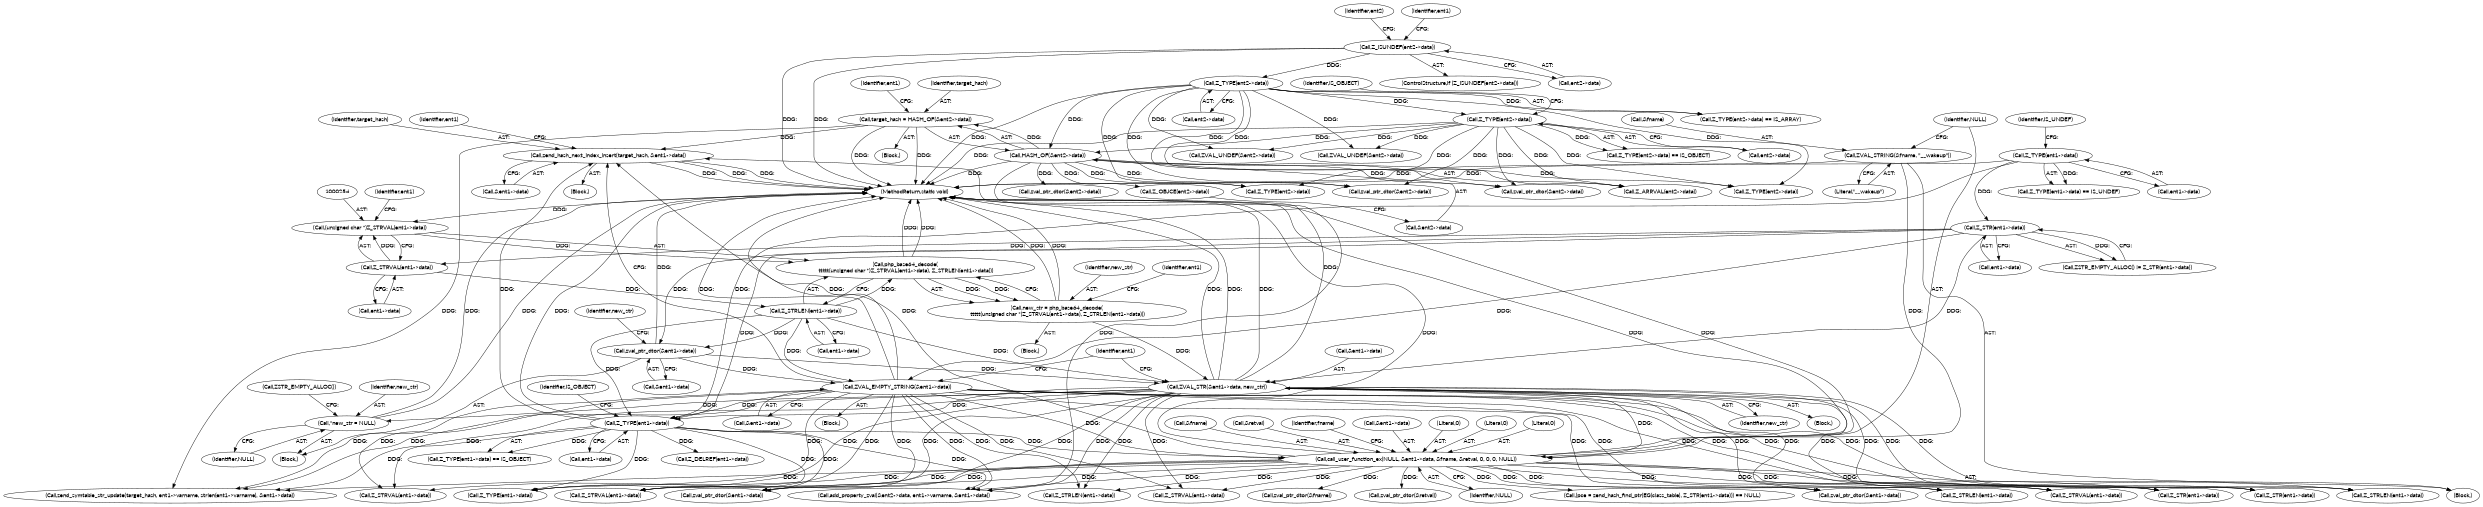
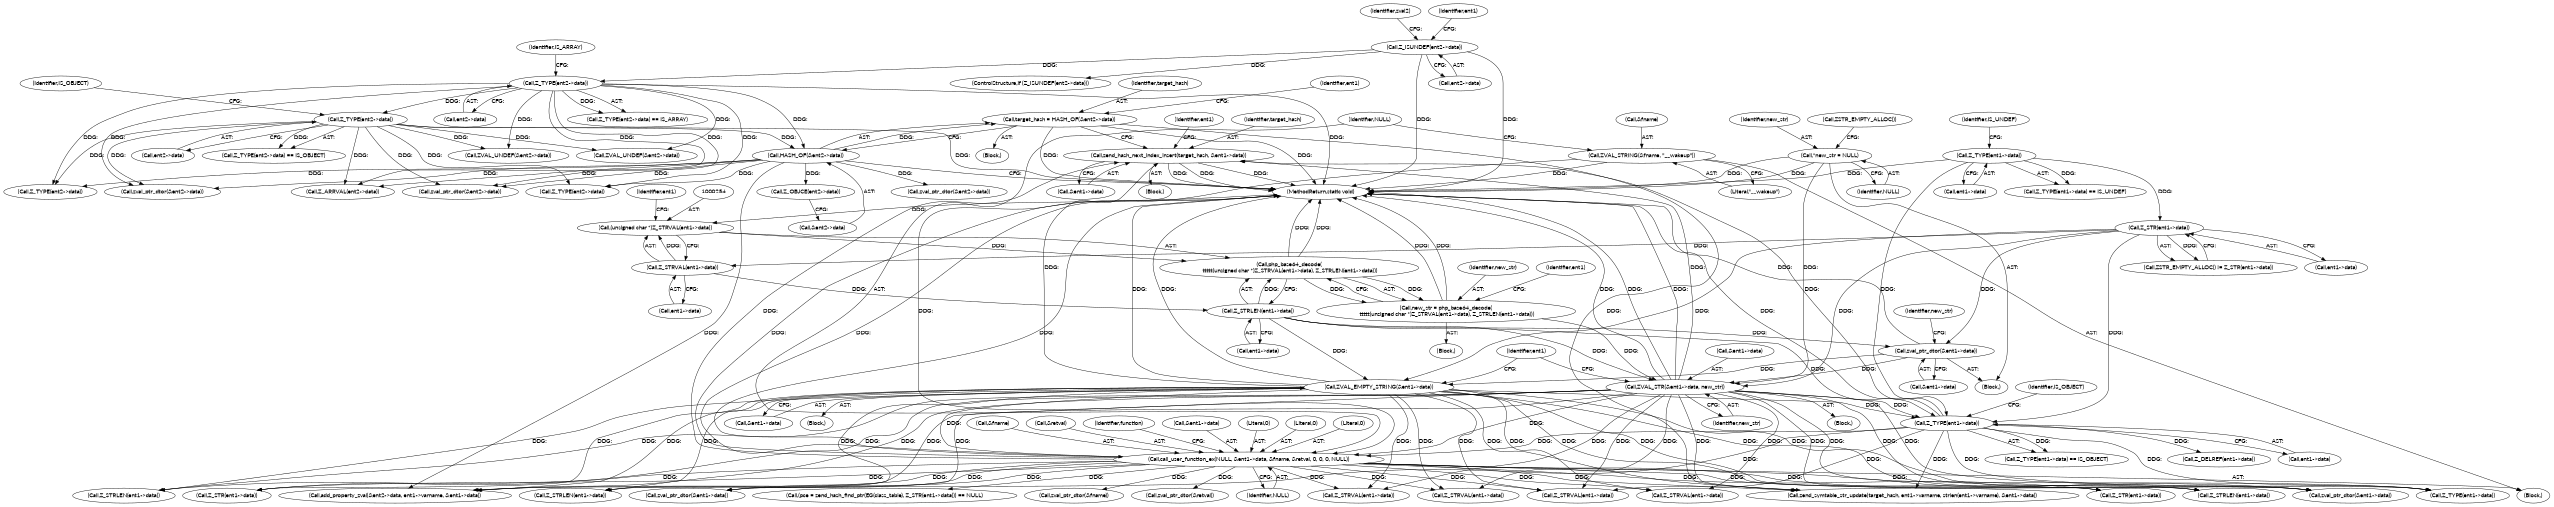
  digraph {
    fontname=Lato
    node [fontname=Lato]
    edge [fontname=Lato]
    n1 [label="(Call,zend_hash_next_index_insert(target_hash, &ent1->data))"]
    n2 [label="(Call,&ent1->data)"]
    n3 [label="(MethodReturn,static void)"]
    n4 [label="(Block,)"]
    n5 [label="(Call,(unsigned char *)Z_STRVAL(ent1->data))"]
    n6 [label="(Call,target_hash = HASH_OF(&ent2->data))"]
    n7 [label="(Call,HASH_OF(&ent2->data))"]
    n8 [label="(Block,)"]
    n9 [label="(Call,zend_symtable_str_update(target_hash, ent1->varname, strlen(ent1->varname), &ent1->data))"]
    n10 [label="(Call,add_property_zval(&ent2->data, ent1->varname, &ent1->data))"]
    n11 [label="(Call,Z_ARRVAL(ent2->data))"]
    n12 [label="(Call,Z_OBJCE(ent2->data))"]
    n13 [label="(Call,zval_ptr_dtor(&ent2->data))"]
    n14 [label="(Call,Z_TYPE(ent2->data))"]
    n15 [label="(Call,Z_TYPE(ent2->data))"]
    n16 [label="(Call,zval_ptr_dtor(&ent2->data))"]
    n17 [label="(Call,zval_ptr_dtor(&ent2->data))"]
    n18 [label="(Call,&ent2->data)"]
    n19 [label="(Call,Z_TYPE(ent2->data))"]
    n20 [label="(Call,Z_TYPE(ent2->data))"]
    n21 [label="(Call,Z_TYPE(ent2->data) == IS_ARRAY)"]
    n22 [label="(Call,ent2->data)"]
    n23 [label="(Call,ZVAL_UNDEF(&ent2->data))"]
    n24 [label="(Call,ZVAL_UNDEF(&ent2->data))"]
    n25 [label="(Call,Z_TYPE(ent2->data) == IS_OBJECT)"]
    n26 [label="(Call,ent2->data)"]
    n27 [label="(Call,Z_ISUNDEF(ent2->data))"]
    n28 [label="(ControlStructure,if (Z_ISUNDEF(ent2->data)))"]
    n29 [label="(Call,ent2->data)"]
    n30 [label="(Call,ZVAL_EMPTY_STRING(&ent1->data))"]
    n31 [label="(Call,Z_TYPE(ent1->data))"]
    n32 [label="(Call,call_user_function_ex(NULL, &ent1->data, &fname, &retval, 0, 0, 0, NULL))"]
    n33 [label="(Call,Z_TYPE(ent1->data))"]
    n34 [label="(Call,&ent1->data)"]
    n35 [label="(Call,Z_STRLEN(ent1->data))"]
    n36 [label="(Call,Z_STRVAL(ent1->data))"]
    n37 [label="(Call,zval_ptr_dtor(&ent1->data))"]
    n38 [label="(Call,Z_STRVAL(ent1->data))"]
    n39 [label="(Call,zval_ptr_dtor(&ent1->data))"]
    n40 [label="(Call,Z_STRVAL(ent1->data))"]
    n41 [label="(Call,Z_STRLEN(ent1->data))"]
    n42 [label="(Call,Z_STRVAL(ent1->data))"]
    n43 [label="(Call,Z_STR(ent1->data))"]
    n44 [label="(Block,)"]
    n45 [label="(Call,Z_STR(ent1->data))"]
    n46 [label="(Call,Z_STRLEN(ent1->data))"]
    n47 [label="(Call,Z_TYPE(ent1->data) == IS_OBJECT)"]
    n48 [label="(Call,Z_DELREF(ent1->data))"]
    n49 [label="(Call,ent1->data)"]
    n50 [label="(Call,zval_ptr_dtor(&fname))"]
    n51 [label="(Call,zval_ptr_dtor(&retval))"]
    n52 [label="(Identifier,NULL)"]
    n53 [label="(Block,)"]
    n54 [label="(Call,(pce = zend_hash_find_ptr(EG(class_table), Z_STR(ent1->data))) == NULL)"]
    n55 [label="(Call,Z_STRLEN(ent1->data))"]
    n56 [label="(Call,zval_ptr_dtor(&ent1->data))"]
    n57 [label="(Call,ZVAL_STR(&ent1->data, new_str))"]
    n58 [label="(Call,php_base64_decode(\n \t\t\t\t\t(unsigned char *)Z_STRVAL(ent1->data), Z_STRLEN(ent1->data)))"]
    n59 [label="(Call,ent1->data)"]
    n60 [label="(Block,)"]
    n61 [label="(Call,&ent1->data)"]
    n62 [label="(Identifier,new_str)"]
    n63 [label="(Block,)"]
    n64 [label="(Call,new_str = php_base64_decode(\n \t\t\t\t\t(unsigned char *)Z_STRVAL(ent1->data), Z_STRLEN(ent1->data)))"]
    n65 [label="(Call,Z_STRVAL(ent1->data))"]
    n66 [label="(Call,ent1->data)"]
    n67 [label="(Call,Z_STR(ent1->data))"]
    n68 [label="(Call,ent1->data)"]
    n69 [label="(Call,ZSTR_EMPTY_ALLOC() != Z_STR(ent1->data))"]
    n70 [label="(Call,Z_TYPE(ent1->data))"]
    n71 [label="(Call,ent1->data)"]
    n72 [label="(Call,Z_TYPE(ent1->data) == IS_UNDEF)"]
    n73 [label="(Block,)"]
    n74 [label="(Call,*new_str = NULL)"]
    n75 [label="(Identifier,NULL)"]
    n76 [label="(Call,ZVAL_STRING(&fname, \"__wakeup\"))"]
    n77 [label="(Literal,\"__wakeup\")"]
    n78 [label="(Call,ZSTR_EMPTY_ALLOC())"]
-   n79 [label="(Identifier,ent2)"]
+   n79 [label="(Identifier,zval2)"]
    n80 [label="(Call,&ent1->data)"]
-   n81 [label="(Identifier,fname)"]
+   n81 [label="(Identifier,function)"]
    n82 [label="(Identifier,target_hash)"]
    n83 [label="(Identifier,new_str)"]
    n84 [label="(Call,&ent1->data)"]
    n85 [label="(Identifier,ent1)"]
    n86 [label="(Identifier,ent1)"]
    n87 [label="(Identifier,ent1)"]
    n88 [label="(Identifier,new_str)"]
    n89 [label="(Identifier,IS_UNDEF)"]
    n90 [label="(Identifier,new_str)"]
    n91 [label="(Call,&fname)"]
    n92 [label="(Identifier,target_hash)"]
    n93 [label="(Identifier,ent1)"]
    n94 [label="(Identifier,ent1)"]
    n95 [label="(Literal,0)"]
+   n96 [label="(Identifier,IS_ARRAY)"]
    n97 [label="(Literal,0)"]
    n98 [label="(Literal,0)"]
    n99 [label="(Call,&fname)"]
    n100 [label="(Identifier,NULL)"]
    n101 [label="(Identifier,IS_OBJECT)"]
    n102 [label="(Call,&retval)"]
    n103 [label="(Identifier,ent1)"]
    n104 [label="(Identifier,IS_OBJECT)"]
    1000254
    n1 -> n2 [label="CFG: "]
    n1 -> n3 [label="DDG: "]
    n1 -> n3 [label="DDG: "]
    n1 -> n3 [label="DDG: "]
    n1 -> n4 [label="AST: "]
    n2 -> n1 [label="AST: "]
    n3 -> n5 [label="DDG: "]
    n5 -> n58 [label="AST: "]
    n5 -> n58 [label="DDG: "]
    n5 -> n65 [label="CFG: "]
-   n6 -> n1 [label="DDG: "]
+   n6 -> n1 [label="CFG: "]
    n6 -> n3 [label="DDG: "]
    n6 -> n3 [label="DDG: "]
-   n6 -> n7 [label="AST: "]
+   n6 -> n7 [label="CFG: "]
    n6 -> n8 [label="AST: "]
    n6 -> n9 [label="DDG: "]
-   n7 -> n3 [label="DDG: "]
+   n7 -> n3 [label="CFG: "]
    n7 -> n6 [label="AST: "]
    n7 -> n6 [label="DDG: "]
    n7 -> n10 [label="DDG: "]
-   n7 -> n11 [label="AST: "]
+   n7 -> n11 [label="DDG: "]
    n7 -> n12 [label="DDG: "]
    n7 -> n13 [label="DDG: "]
    n7 -> n14 [label="DDG: "]
    n7 -> n15 [label="DDG: "]
    n7 -> n16 [label="DDG: "]
    n7 -> n17 [label="DDG: "]
    n12 -> n18 [label="CFG: "]
    n18 -> n7 [label="AST: "]
    n19 -> n3 [label="DDG: "]
    n19 -> n7 [label="DDG: "]
    n19 -> n11 [label="DDG: "]
    n19 -> n13 [label="DDG: "]
    n19 -> n14 [label="DDG: "]
    n19 -> n15 [label="DDG: "]
    n19 -> n16 [label="DDG: "]
    n19 -> n20 [label="DDG: "]
    n19 -> n21 [label="AST: "]
    n19 -> n21 [label="DDG: "]
    n19 -> n22 [label="CFG: "]
    n19 -> n23 [label="DDG: "]
    n19 -> n24 [label="DDG: "]
    n20 -> n3 [label="DDG: "]
    n20 -> n7 [label="DDG: "]
    n20 -> n11 [label="DDG: "]
    n20 -> n13 [label="DDG: "]
    n20 -> n14 [label="DDG: "]
    n20 -> n15 [label="DDG: "]
    n20 -> n16 [label="DDG: "]
    n20 -> n23 [label="DDG: "]
    n20 -> n24 [label="DDG: "]
    n20 -> n25 [label="AST: "]
    n20 -> n25 [label="DDG: "]
    n20 -> n26 [label="CFG: "]
    n22 -> n19 [label="AST: "]
    n26 -> n20 [label="AST: "]
    n27 -> n3 [label="DDG: "]
    n27 -> n3 [label="DDG: "]
    n27 -> n19 [label="DDG: "]
-   n27 -> n28 [label="AST: "]
+   n27 -> n28 [label="DDG: "]
    n27 -> n29 [label="CFG: "]
    n29 -> n27 [label="AST: "]
-   n30 -> n1 [label="CFG: "]
+   n30 -> n1 [label="DDG: "]
    n30 -> n3 [label="DDG: "]
    n30 -> n3 [label="DDG: "]
    n30 -> n9 [label="DDG: "]
    n30 -> n10 [label="DDG: "]
    n30 -> n31 [label="DDG: "]
    n30 -> n32 [label="DDG: "]
    n30 -> n33 [label="DDG: "]
    n30 -> n34 [label="CFG: "]
    n30 -> n35 [label="DDG: "]
    n30 -> n36 [label="DDG: "]
    n30 -> n37 [label="DDG: "]
    n30 -> n38 [label="DDG: "]
    n30 -> n39 [label="DDG: "]
    n30 -> n40 [label="DDG: "]
    n30 -> n41 [label="DDG: "]
    n30 -> n42 [label="DDG: "]
    n30 -> n43 [label="DDG: "]
    n30 -> n44 [label="AST: "]
    n30 -> n45 [label="DDG: "]
    n30 -> n46 [label="DDG: "]
    n31 -> n1 [label="DDG: "]
    n31 -> n3 [label="DDG: "]
    n31 -> n9 [label="DDG: "]
    n31 -> n10 [label="DDG: "]
    n31 -> n32 [label="DDG: "]
    n31 -> n33 [label="DDG: "]
    n31 -> n37 [label="DDG: "]
    n31 -> n40 [label="DDG: "]
    n31 -> n47 [label="AST: "]
    n31 -> n47 [label="DDG: "]
    n31 -> n48 [label="DDG: "]
    n31 -> n49 [label="CFG: "]
    n32 -> n1 [label="DDG: "]
    n32 -> n3 [label="DDG: "]
    n32 -> n3 [label="DDG: "]
    n32 -> n3 [label="DDG: "]
    n32 -> n9 [label="DDG: "]
    n32 -> n10 [label="DDG: "]
    n32 -> n33 [label="DDG: "]
    n32 -> n35 [label="DDG: "]
    n32 -> n36 [label="DDG: "]
    n32 -> n37 [label="DDG: "]
    n32 -> n38 [label="DDG: "]
    n32 -> n39 [label="DDG: "]
    n32 -> n40 [label="DDG: "]
    n32 -> n41 [label="DDG: "]
    n32 -> n42 [label="DDG: "]
    n32 -> n43 [label="DDG: "]
    n32 -> n45 [label="DDG: "]
    n32 -> n46 [label="DDG: "]
    n32 -> n50 [label="DDG: "]
    n32 -> n51 [label="DDG: "]
    n32 -> n52 [label="CFG: "]
    n32 -> n53 [label="AST: "]
    n32 -> n54 [label="DDG: "]
    n34 -> n30 [label="AST: "]
    n49 -> n31 [label="AST: "]
    n52 -> n32 [label="AST: "]
    n55 -> n30 [label="DDG: "]
    n55 -> n31 [label="DDG: "]
    n55 -> n56 [label="DDG: "]
    n55 -> n57 [label="DDG: "]
    n55 -> n58 [label="AST: "]
    n55 -> n58 [label="DDG: "]
    n55 -> n59 [label="CFG: "]
    n56 -> n3 [label="DDG: "]
    n56 -> n30 [label="DDG: "]
    n56 -> n57 [label="DDG: "]
    n56 -> n60 [label="AST: "]
    n56 -> n61 [label="CFG: "]
    n57 -> n1 [label="DDG: "]
    n57 -> n3 [label="DDG: "]
    n57 -> n3 [label="DDG: "]
    n57 -> n3 [label="DDG: "]
    n57 -> n9 [label="DDG: "]
    n57 -> n10 [label="DDG: "]
    n57 -> n31 [label="DDG: "]
    n57 -> n32 [label="DDG: "]
    n57 -> n33 [label="DDG: "]
    n57 -> n35 [label="DDG: "]
    n57 -> n36 [label="DDG: "]
    n57 -> n37 [label="DDG: "]
    n57 -> n38 [label="DDG: "]
    n57 -> n39 [label="DDG: "]
    n57 -> n40 [label="DDG: "]
    n57 -> n41 [label="DDG: "]
    n57 -> n42 [label="DDG: "]
    n57 -> n43 [label="DDG: "]
    n57 -> n45 [label="DDG: "]
    n57 -> n46 [label="DDG: "]
    n57 -> n62 [label="CFG: "]
    n57 -> n63 [label="AST: "]
    n58 -> n3 [label="DDG: "]
    n58 -> n3 [label="DDG: "]
    n58 -> n55 [label="CFG: "]
    n58 -> n64 [label="AST: "]
    n58 -> n64 [label="DDG: "]
    n58 -> n64 [label="DDG: "]
    n59 -> n55 [label="AST: "]
    n61 -> n56 [label="AST: "]
    n62 -> n57 [label="AST: "]
    n64 -> n3 [label="DDG: "]
    n64 -> n3 [label="DDG: "]
    n64 -> n57 [label="DDG: "]
    n64 -> n58 [label="CFG: "]
    n64 -> n73 [label="AST: "]
    n65 -> n5 [label="AST: "]
    n65 -> n5 [label="DDG: "]
    n65 -> n55 [label="DDG: "]
    n65 -> n66 [label="CFG: "]
    n66 -> n65 [label="AST: "]
    n67 -> n30 [label="DDG: "]
    n67 -> n31 [label="DDG: "]
    n67 -> n56 [label="DDG: "]
    n67 -> n57 [label="DDG: "]
    n67 -> n65 [label="DDG: "]
    n67 -> n68 [label="CFG: "]
    n67 -> n69 [label="AST: "]
    n67 -> n69 [label="DDG: "]
    n68 -> n67 [label="AST: "]
    n69 -> n67 [label="CFG: "]
    n70 -> n3 [label="DDG: "]
    n70 -> n31 [label="DDG: "]
    n70 -> n67 [label="DDG: "]
    n70 -> n71 [label="CFG: "]
    n70 -> n72 [label="AST: "]
    n70 -> n72 [label="DDG: "]
    n71 -> n70 [label="AST: "]
    n74 -> n3 [label="DDG: "]
    n74 -> n3 [label="DDG: "]
-   n57 -> n74 [label="DDG: "]
+   n74 -> n57 [label="DDG: "]
    n74 -> n60 [label="AST: "]
    n74 -> n75 [label="CFG: "]
    n75 -> n74 [label="AST: "]
    n76 -> n3 [label="DDG: "]
    n76 -> n32 [label="DDG: "]
    n76 -> n53 [label="AST: "]
    n76 -> n77 [label="CFG: "]
    n77 -> n76 [label="AST: "]
    n78 -> n74 [label="CFG: "]
    n79 -> n27 [label="CFG: "]
    n80 -> n57 [label="AST: "]
    n81 -> n32 [label="CFG: "]
    n82 -> n1 [label="AST: "]
    n83 -> n64 [label="AST: "]
    n84 -> n32 [label="AST: "]
    n85 -> n64 [label="CFG: "]
    n86 -> n27 [label="CFG: "]
    n87 -> n5 [label="CFG: "]
    n88 -> n74 [label="AST: "]
    n89 -> n70 [label="CFG: "]
    n90 -> n56 [label="CFG: "]
    n91 -> n76 [label="AST: "]
    n92 -> n6 [label="AST: "]
    n93 -> n6 [label="CFG: "]
    n94 -> n1 [label="CFG: "]
    n95 -> n32 [label="AST: "]
+   n96 -> n19 [label="CFG: "]
    n97 -> n32 [label="AST: "]
    n98 -> n32 [label="AST: "]
    n99 -> n32 [label="AST: "]
    n100 -> n32 [label="AST: "]
    n100 -> n76 [label="CFG: "]
    n101 -> n31 [label="CFG: "]
    n102 -> n32 [label="AST: "]
    n103 -> n30 [label="CFG: "]
    n103 -> n57 [label="CFG: "]
    n104 -> n20 [label="CFG: "]
    1000254 -> n5 [label="AST: "]
  }
